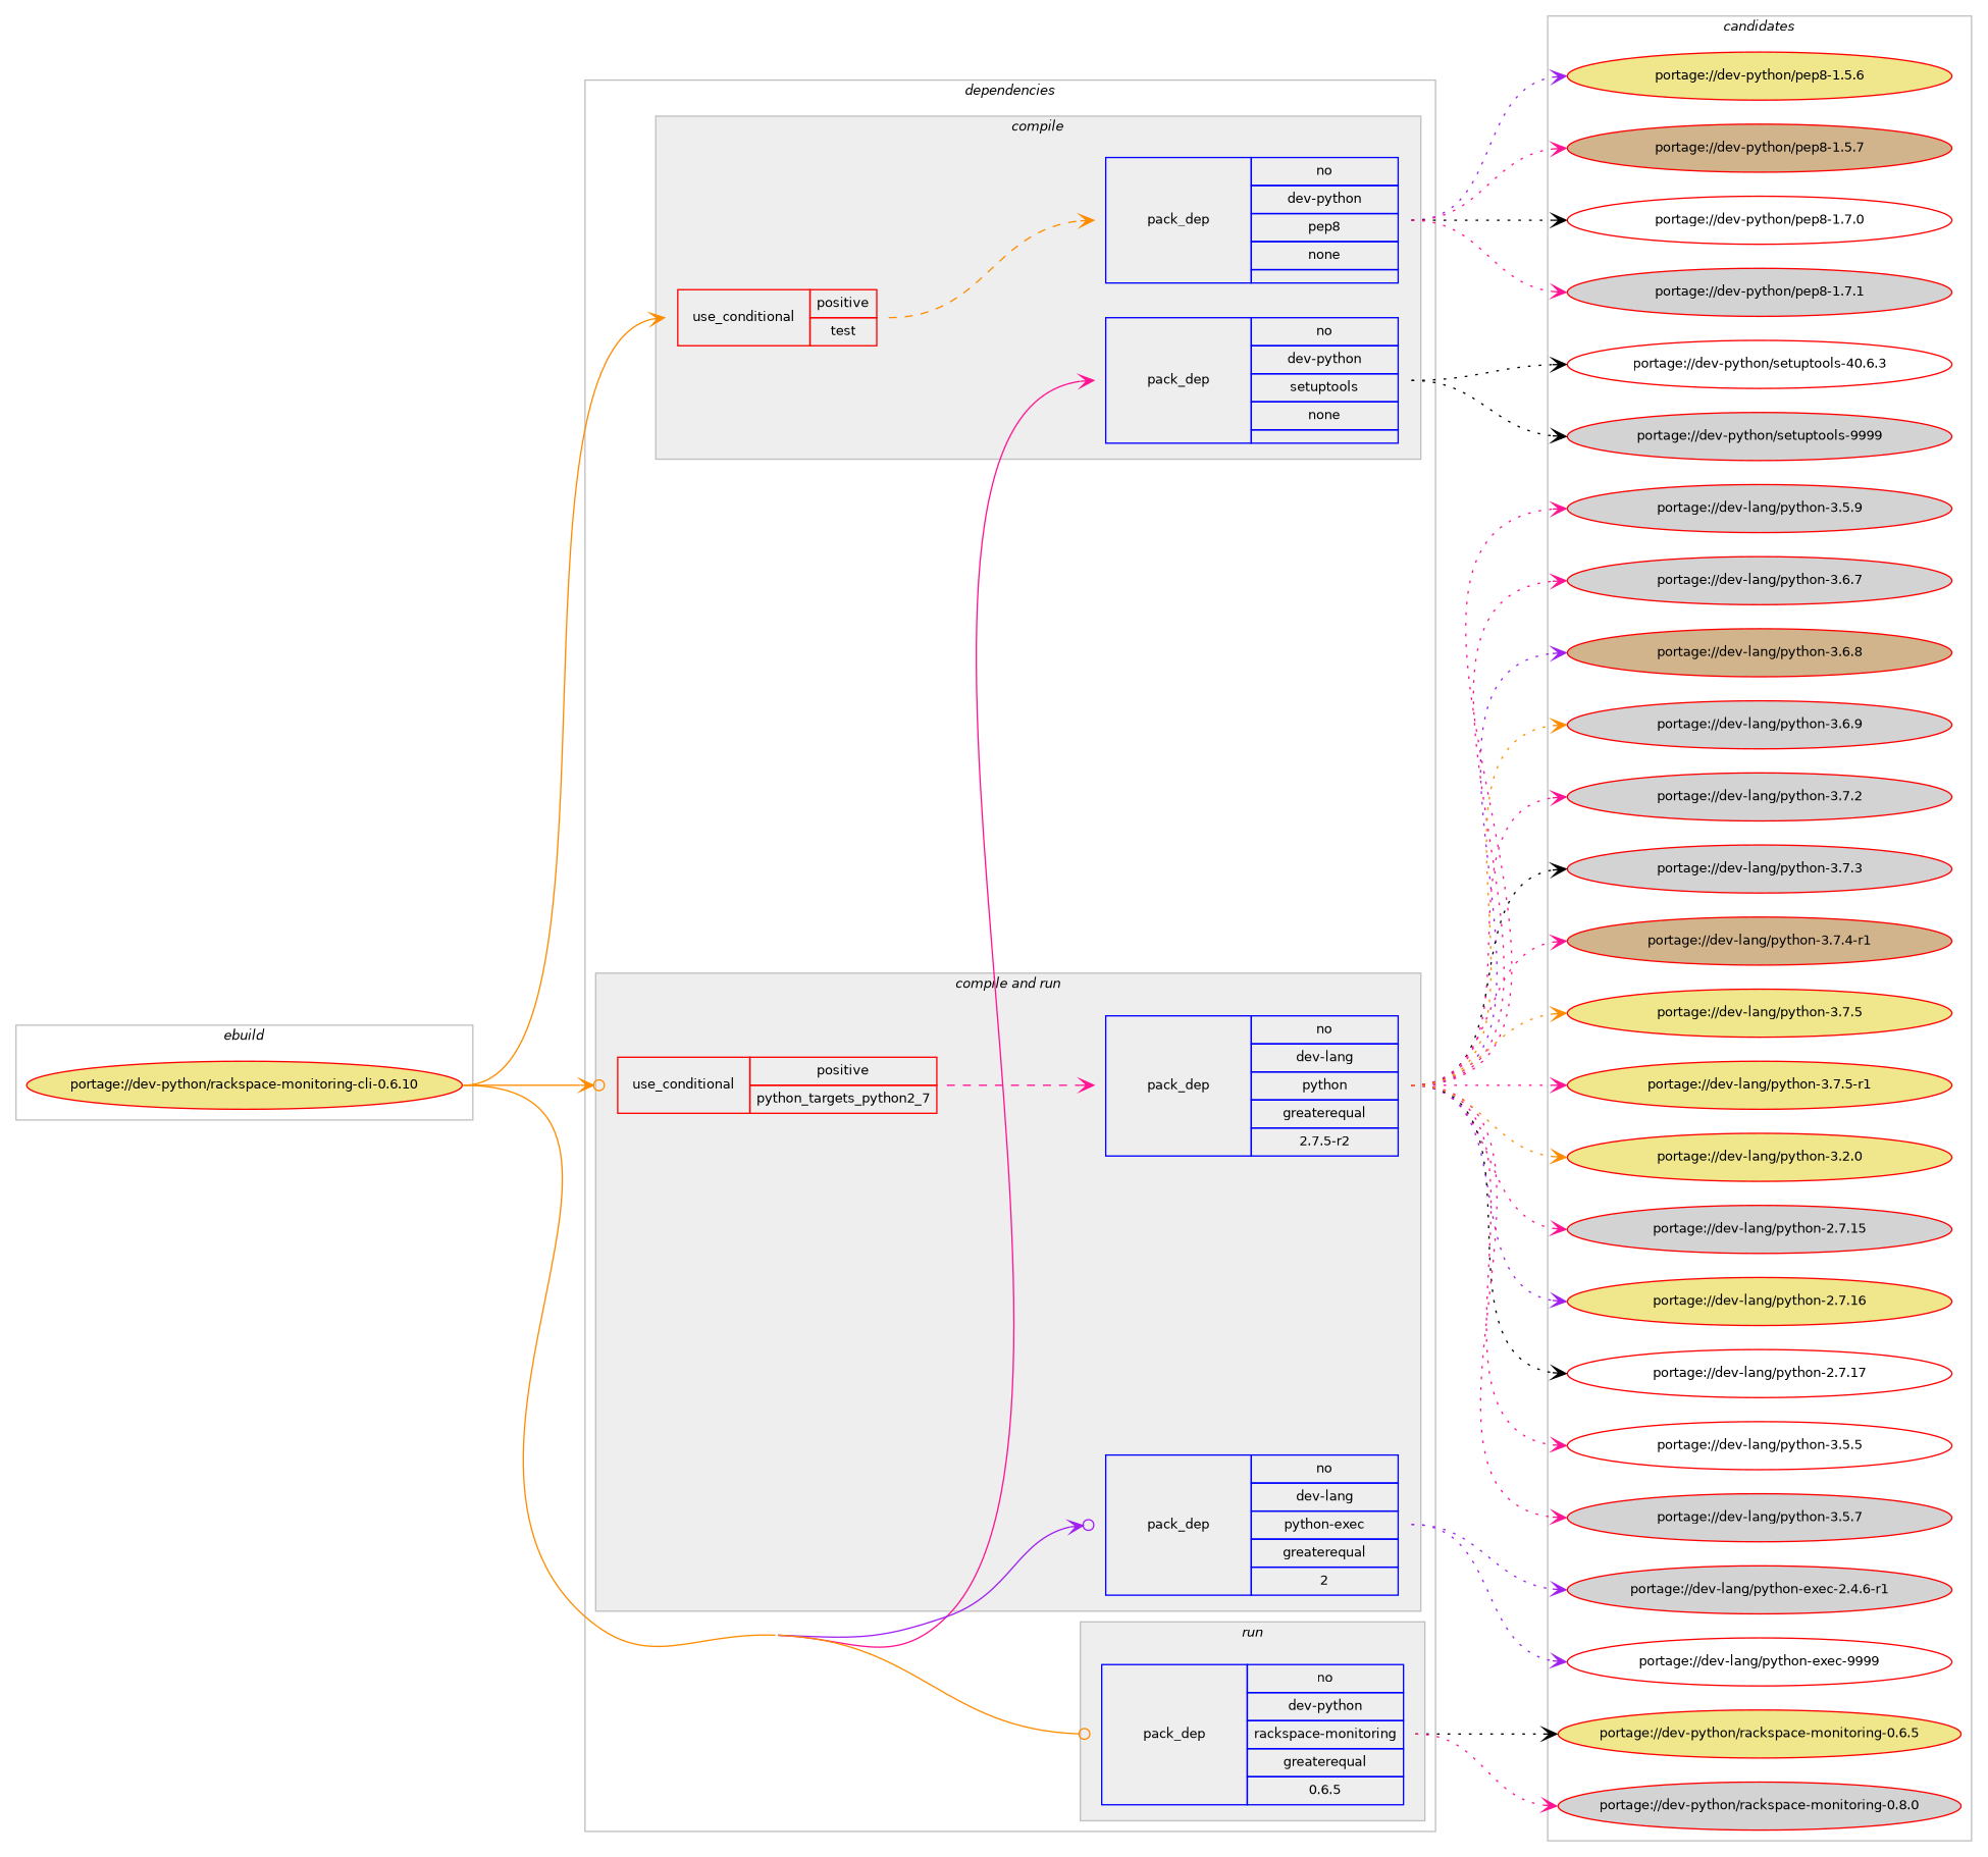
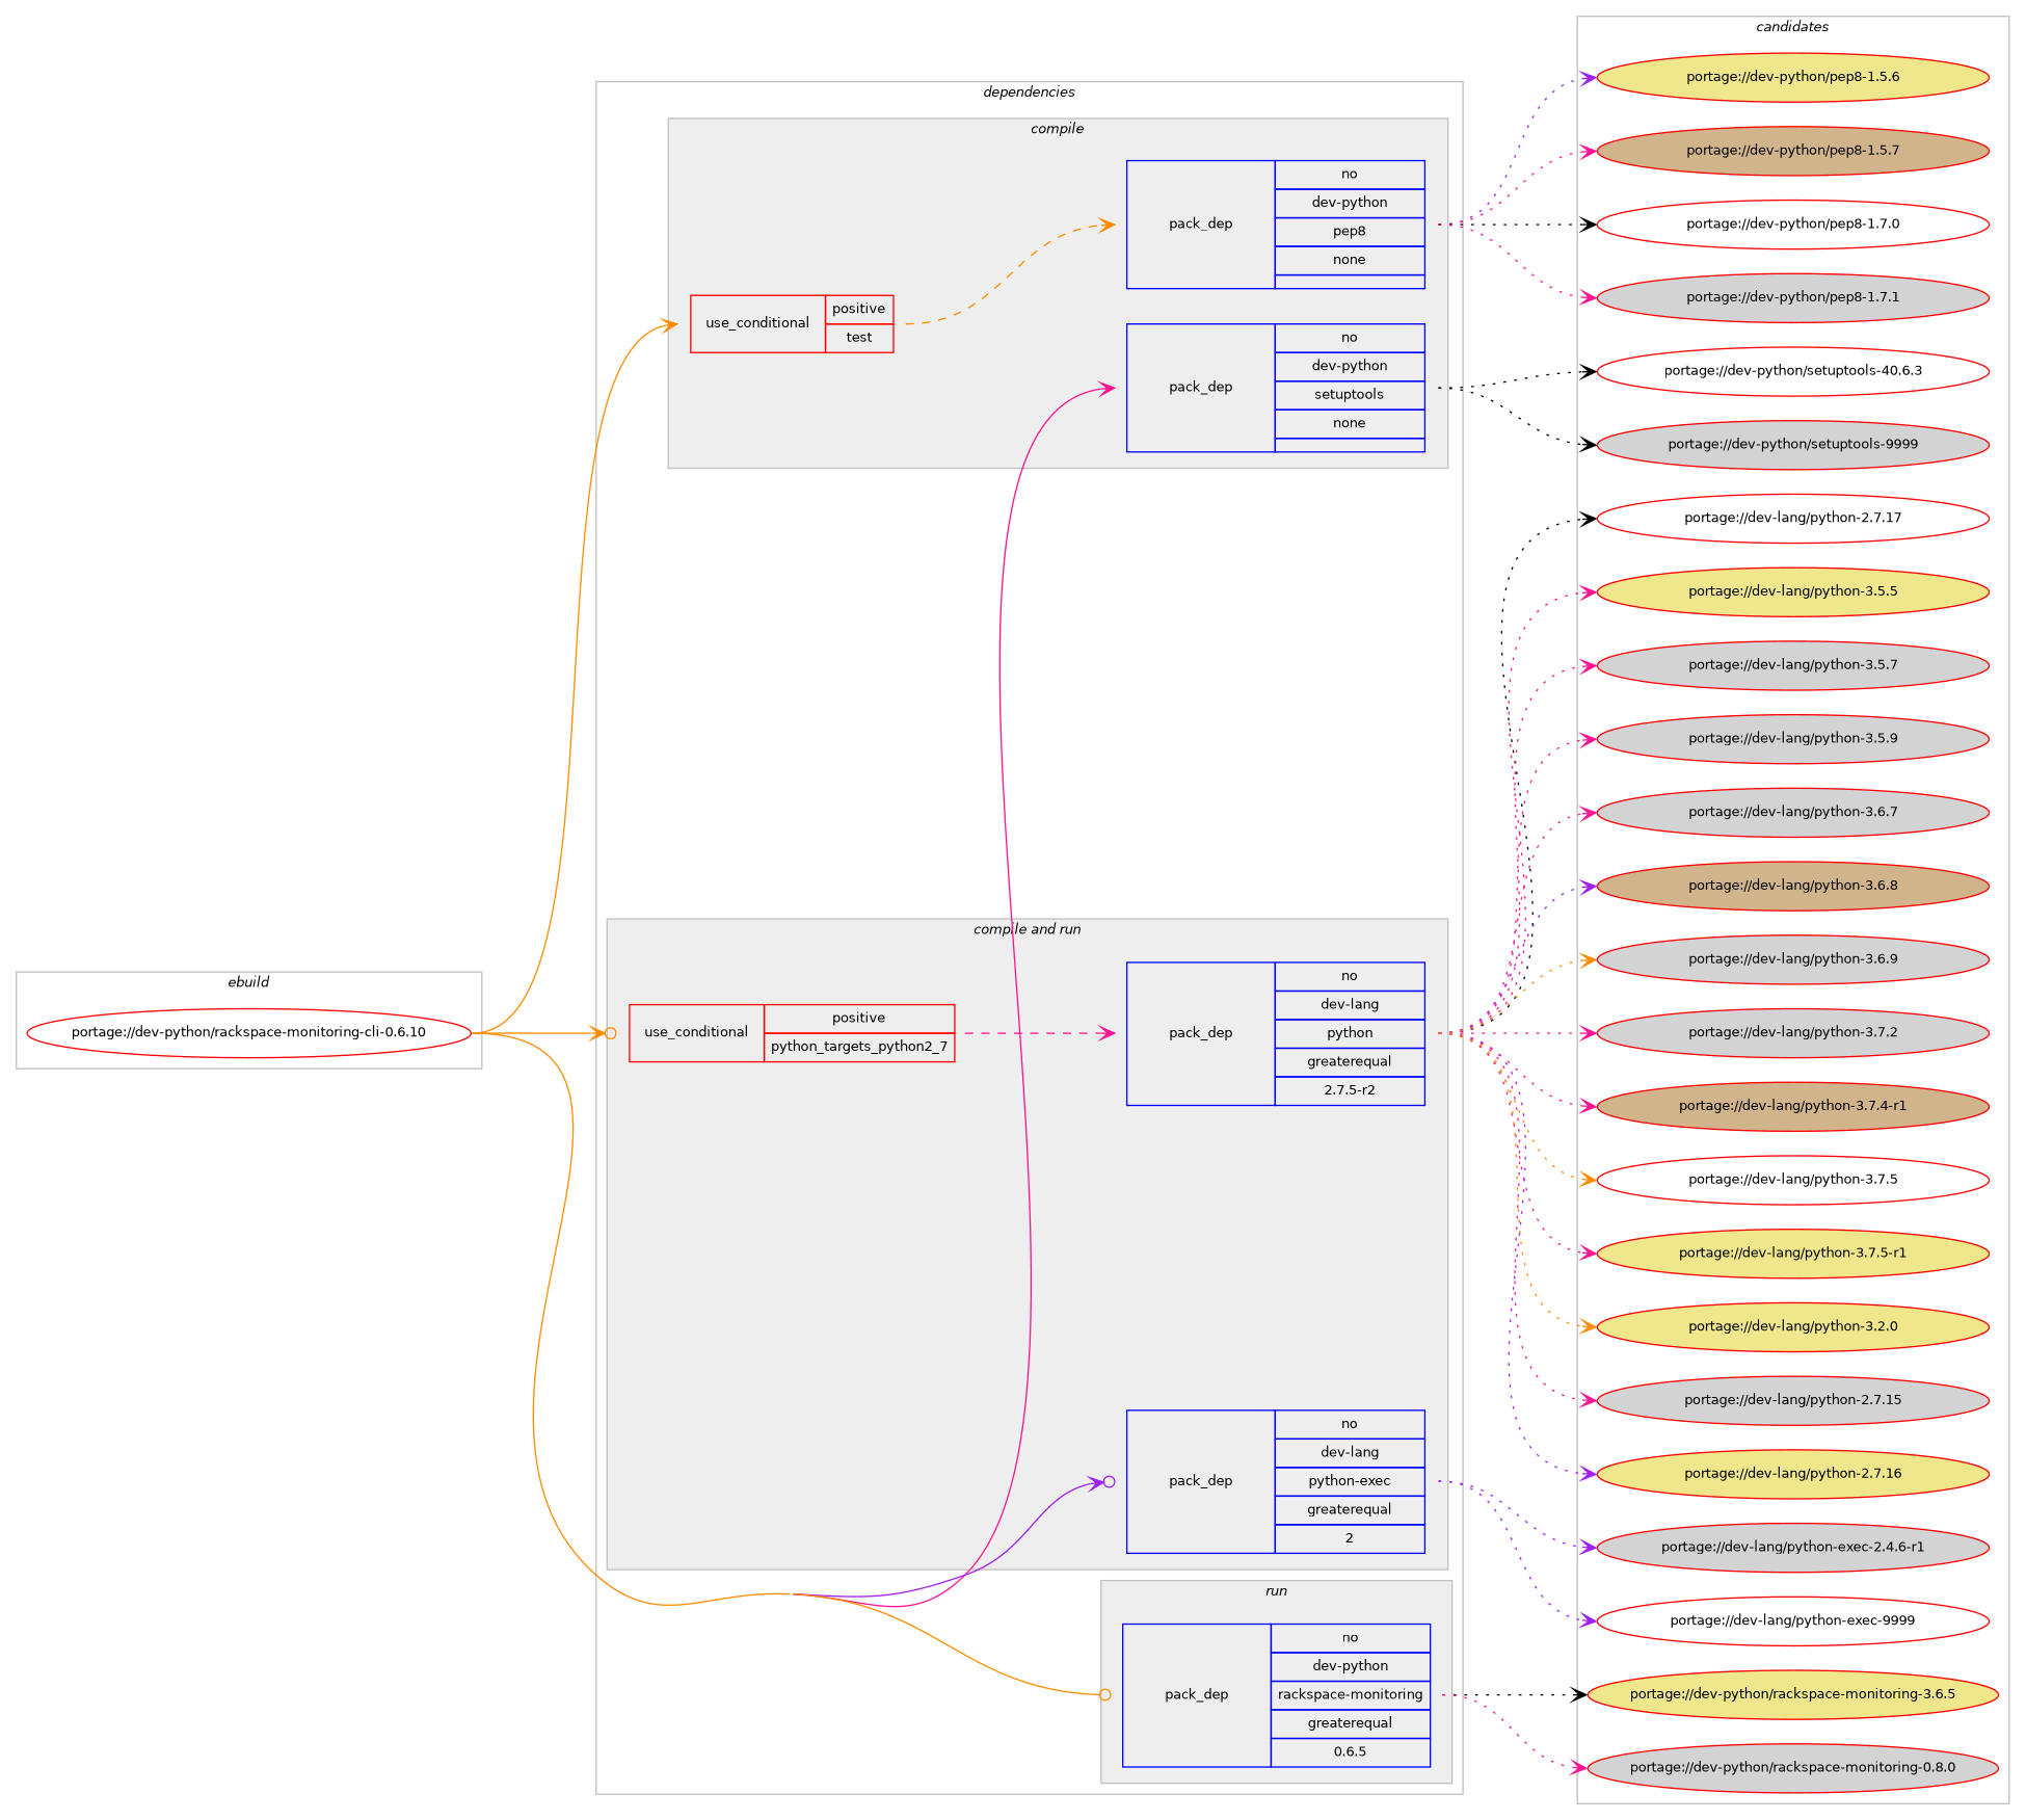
  digraph {
    compound=true
    concentrate=true
    fontname=Helvetica
    fontsize=10
    newrank=true
    rankdir=LR
    ranksep=1.5
    node [color=red fillcolor=lightgrey fontname=Helvetica fontsize=10 style=filled]
    edge [arrowhead=vee color=deeppink headport=w style=dotted tailport=e weight=100]
-   n1 [fillcolor=khaki label="portage://dev-python/rackspace-monitoring-cli-0.6.10" width=4]
+   n1 [fillcolor=white label="portage://dev-python/rackspace-monitoring-cli-0.6.10" width=4]
    n2 [color=blue label=<<TABLE BORDER="0" CELLBORDER="1" CELLSPACING="0" CELLPADDING="4" WIDTH="220"><TR><TD ROWSPAN="6" CELLPADDING="30">pack_dep</TD></TR><TR><TD WIDTH="110">no</TD></TR><TR><TD>dev-python</TD></TR><TR><TD>pep8</TD></TR><TR><TD>none</TD></TR><TR><TD></TD></TR></TABLE>> shape=none fillcolor="" style=""]
    n3 [label=<<TABLE BORDER="0" CELLBORDER="1" CELLSPACING="0" CELLPADDING="4"><TR><TD ROWSPAN="3" CELLPADDING="10">use_conditional</TD></TR><TR><TD>positive</TD></TR><TR><TD>test</TD></TR></TABLE>> shape=none fillcolor="" style=""]
    n4 [color=blue label=<<TABLE BORDER="0" CELLBORDER="1" CELLSPACING="0" CELLPADDING="4" WIDTH="220"><TR><TD ROWSPAN="6" CELLPADDING="30">pack_dep</TD></TR><TR><TD WIDTH="110">no</TD></TR><TR><TD>dev-python</TD></TR><TR><TD>setuptools</TD></TR><TR><TD>none</TD></TR><TR><TD></TD></TR></TABLE>> shape=none fillcolor="" style=""]
    n5 [color=blue label=<<TABLE BORDER="0" CELLBORDER="1" CELLSPACING="0" CELLPADDING="4" WIDTH="220"><TR><TD ROWSPAN="6" CELLPADDING="30">pack_dep</TD></TR><TR><TD WIDTH="110">no</TD></TR><TR><TD>dev-lang</TD></TR><TR><TD>python</TD></TR><TR><TD>greaterequal</TD></TR><TR><TD>2.7.5-r2</TD></TR></TABLE>> shape=none fillcolor="" style=""]
    n6 [label=<<TABLE BORDER="0" CELLBORDER="1" CELLSPACING="0" CELLPADDING="4"><TR><TD ROWSPAN="3" CELLPADDING="10">use_conditional</TD></TR><TR><TD>positive</TD></TR><TR><TD>python_targets_python2_7</TD></TR></TABLE>> shape=none fillcolor="" style=""]
    n7 [color=blue label=<<TABLE BORDER="0" CELLBORDER="1" CELLSPACING="0" CELLPADDING="4" WIDTH="220"><TR><TD ROWSPAN="6" CELLPADDING="30">pack_dep</TD></TR><TR><TD WIDTH="110">no</TD></TR><TR><TD>dev-lang</TD></TR><TR><TD>python-exec</TD></TR><TR><TD>greaterequal</TD></TR><TR><TD>2</TD></TR></TABLE>> shape=none fillcolor="" style=""]
    n8 [color=blue label=<<TABLE BORDER="0" CELLBORDER="1" CELLSPACING="0" CELLPADDING="4" WIDTH="220"><TR><TD ROWSPAN="6" CELLPADDING="30">pack_dep</TD></TR><TR><TD WIDTH="110">no</TD></TR><TR><TD>dev-python</TD></TR><TR><TD>rackspace-monitoring</TD></TR><TR><TD>greaterequal</TD></TR><TR><TD>0.6.5</TD></TR></TABLE>> shape=none fillcolor="" style=""]
    n9 [fillcolor=khaki label="portage://dev-python/pep8-1.5.6" width=4]
    n10 [fillcolor=tan label="portage://dev-python/pep8-1.5.7" width=4]
    n11 [fillcolor=white label="portage://dev-python/pep8-1.7.0" width=4]
    n12 [label="portage://dev-python/pep8-1.7.1" width=4]
    n13 [fillcolor=white label="portage://dev-python/setuptools-40.6.3" width=4]
    n14 [label="portage://dev-python/setuptools-9999" width=4]
    n15 [label="portage://dev-lang/python-2.7.15" width=4]
    n16 [fillcolor=khaki label="portage://dev-lang/python-2.7.16" width=4]
    n17 [fillcolor=white label="portage://dev-lang/python-2.7.17" width=4]
-   n18 [fillcolor=white label="portage://dev-lang/python-3.5.5" width=4]
+   n18 [fillcolor=khaki label="portage://dev-lang/python-3.5.5" width=4]
    n19 [label="portage://dev-lang/python-3.5.7" width=4]
    n20 [label="portage://dev-lang/python-3.5.9" width=4]
    n21 [label="portage://dev-lang/python-3.6.7" width=4]
    n22 [fillcolor=tan label="portage://dev-lang/python-3.6.8" width=4]
    n23 [label="portage://dev-lang/python-3.6.9" width=4]
    n24 [label="portage://dev-lang/python-3.7.2" width=4]
-   n25 [label="portage://dev-lang/python-3.7.3" width=4]
    n26 [fillcolor=tan label="portage://dev-lang/python-3.7.4-r1" width=4]
-   n27 [fillcolor=khaki label="portage://dev-lang/python-3.7.5" width=4]
+   n27 [fillcolor=white label="portage://dev-lang/python-3.7.5" width=4]
    n28 [fillcolor=khaki label="portage://dev-lang/python-3.7.5-r1" width=4]
    n29 [fillcolor=khaki label="portage://dev-lang/python-3.2.0" width=4]
    n30 [label="portage://dev-lang/python-exec-2.4.6-r1" width=4]
    n31 [fillcolor=white label="portage://dev-lang/python-exec-9999" width=4]
-   n32 [fillcolor=khaki label="portage://dev-python/rackspace-monitoring-0.6.5" width=4]
+   n32 [fillcolor=khaki label="portage://dev-python/rackspace-monitoring-3.6.5" width=4]
    n33 [label="portage://dev-python/rackspace-monitoring-0.8.0" width=4]
    subgraph cluster_1 {
      color=gray
      label=<<i>ebuild</i>>
      rank=same
      n1
    }
    subgraph cluster_2 {
      color=gray
      label=<<i>dependencies</i>>
      subgraph cluster_3 {
        color=gray
        fillcolor="#eeeeee"
        label=<<i>compile</i>>
        style=filled
        subgraph sub_4 {
          color=gray
          fillcolor="#eeeeee"
          label=<<i>compile</i>>
          style=filled
          n4
        }
        subgraph sub_5 {
          color=gray
          fillcolor="#eeeeee"
          label=<<i>compile</i>>
          style=filled
          n3
          subgraph sub_6 {
            color=gray
            fillcolor="#eeeeee"
            label=<<i>compile</i>>
            style=filled
            n2
          }
        }
      }
      subgraph cluster_7 {
        color=gray
        fillcolor="#eeeeee"
        label=<<i>compile and run</i>>
        style=filled
        subgraph sub_8 {
          color=gray
          fillcolor="#eeeeee"
          label=<<i>compile and run</i>>
          style=filled
          n6
          subgraph sub_9 {
            color=gray
            fillcolor="#eeeeee"
            label=<<i>compile and run</i>>
            style=filled
            n5
          }
        }
        subgraph sub_10 {
          color=gray
          fillcolor="#eeeeee"
          label=<<i>compile and run</i>>
          style=filled
          n7
        }
      }
      subgraph cluster_11 {
        color=gray
        fillcolor="#eeeeee"
        label=<<i>run</i>>
        style=filled
        subgraph sub_12 {
          color=gray
          fillcolor="#eeeeee"
          label=<<i>run</i>>
          style=filled
          n8
        }
      }
    }
    subgraph cluster_13 {
      color=gray
      label=<<i>candidates</i>>
      rank=same
      subgraph sub_14 {
        color=black
        label=<<i>candidates</i>>
        nodesep=1
        rank=same
        n9
        n10
        n11
        n12
      }
      subgraph sub_15 {
        color=black
        label=<<i>candidates</i>>
        nodesep=1
        rank=same
        n13
        n14
      }
      subgraph sub_16 {
        color=black
        label=<<i>candidates</i>>
        nodesep=1
        rank=same
        n15
        n16
        n17
        n18
        n19
        n20
        n21
        n22
        n23
        n24
-       n25
        n26
        n27
        n28
        n29
      }
      subgraph sub_17 {
        color=black
        label=<<i>candidates</i>>
        nodesep=1
        rank=same
        n30
        n31
      }
      subgraph sub_18 {
        color=black
        label=<<i>candidates</i>>
        nodesep=1
        rank=same
        n32
        n33
      }
    }
    n1 -> n3 [color=darkorange style=solid weight=20]
    n1 -> n4 [style=solid weight=20]
    n1 -> n6 [arrowhead=odotvee color=darkorange style=solid weight=20]
    n1 -> n7 [arrowhead=odotvee color=purple style=solid weight=20]
    n1 -> n8 [arrowhead=odot color=darkorange style=solid weight=20]
    n2 -> n9 [color=purple]
    n2 -> n10
    n2 -> n11 [color=black]
    n2 -> n12
    n3 -> n2 [color=darkorange style=dashed weight=20]
    n4 -> n13 [color=black]
    n4 -> n14 [color=black]
    n5 -> n15
    n5 -> n16 [color=purple]
    n5 -> n17 [color=black]
    n5 -> n18
    n5 -> n19
    n5 -> n20
    n5 -> n21
    n5 -> n22 [color=purple]
    n5 -> n23 [color=darkorange]
    n5 -> n24
-   n5 -> n25 [color=black]
    n5 -> n26
    n5 -> n27 [color=darkorange]
    n5 -> n28
    n5 -> n29 [color=darkorange]
    n6 -> n5 [style=dashed weight=20]
    n7 -> n30 [color=purple]
    n7 -> n31 [color=purple]
    n8 -> n32 [color=black]
    n8 -> n33
  }
